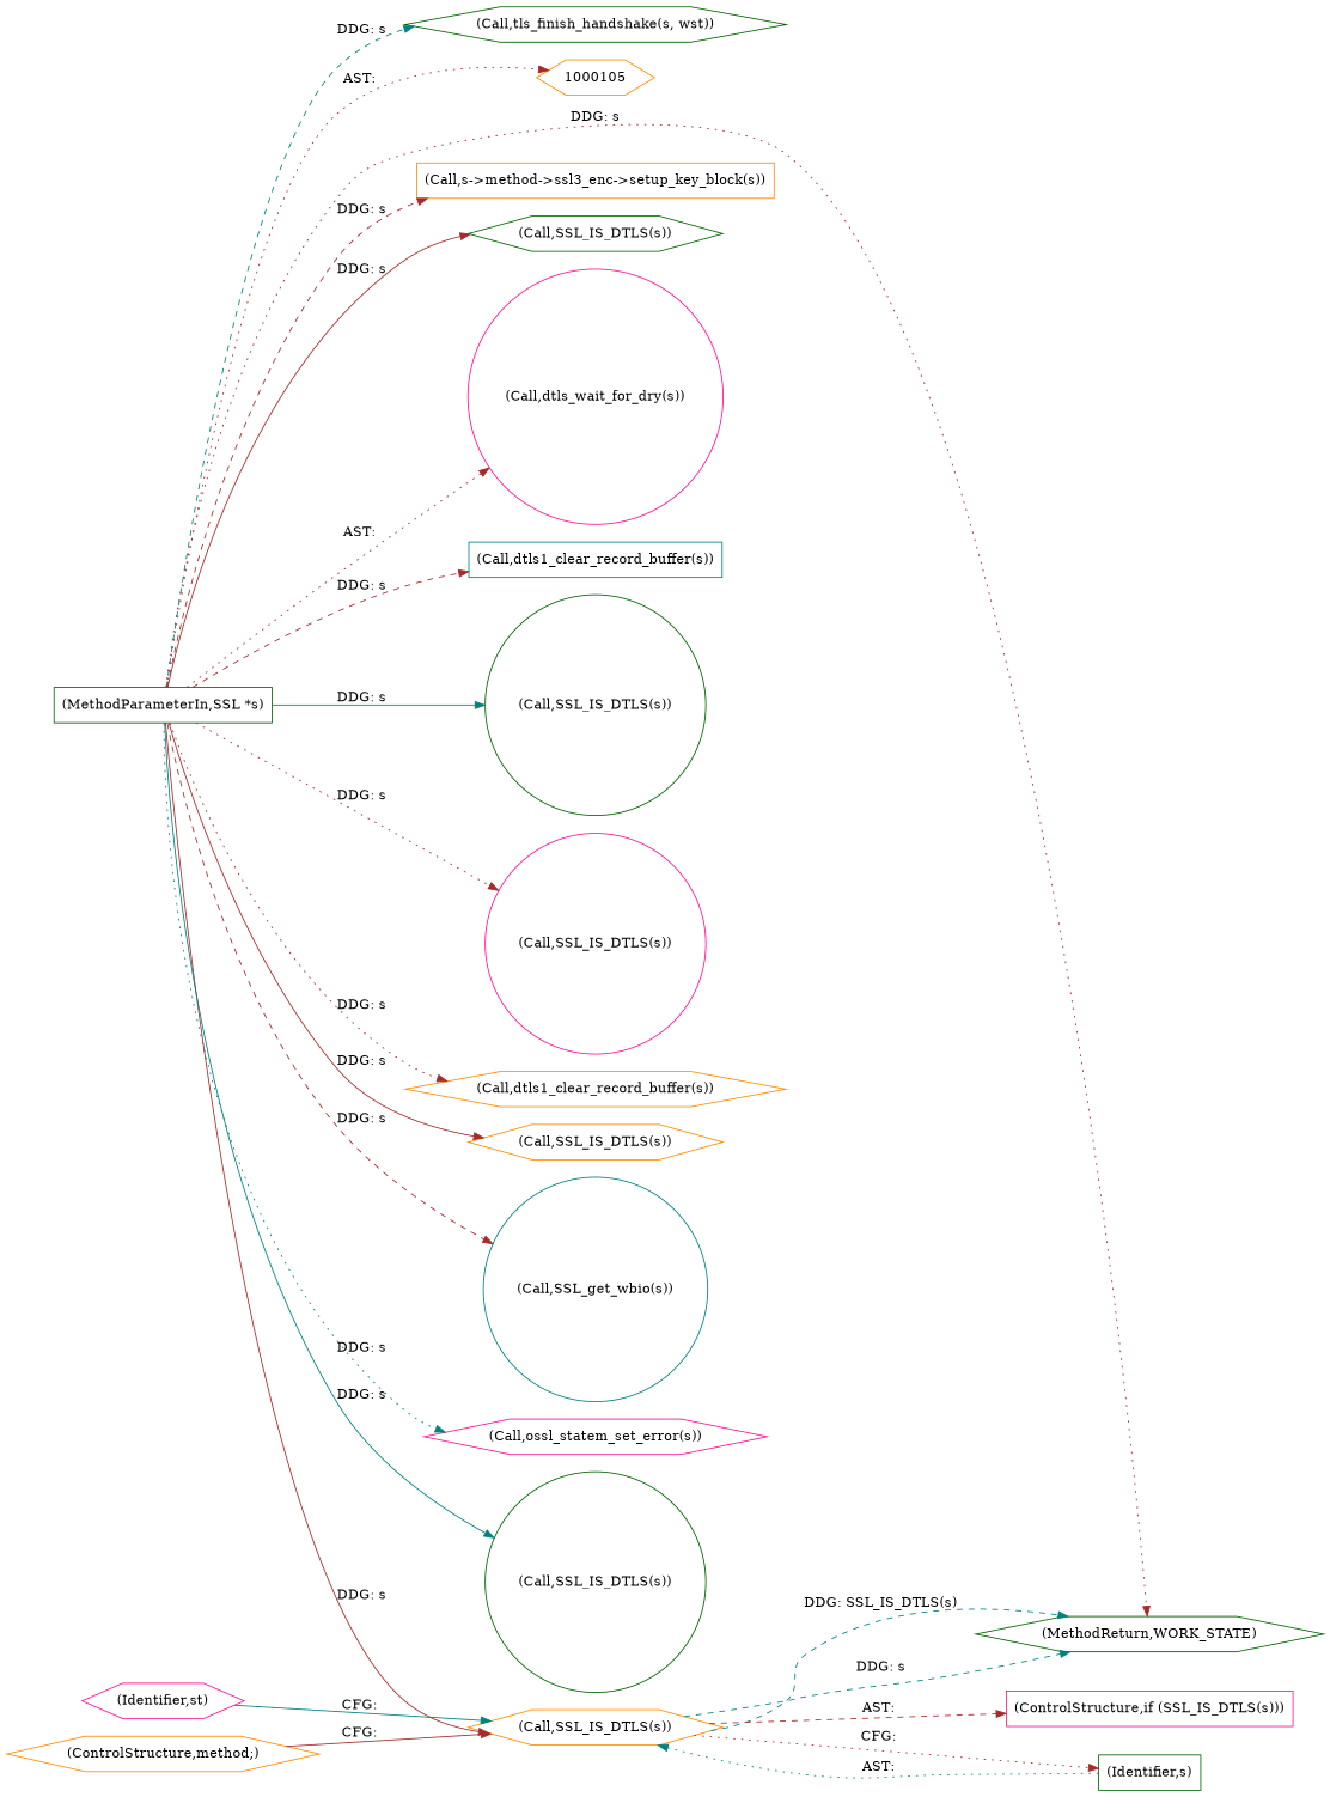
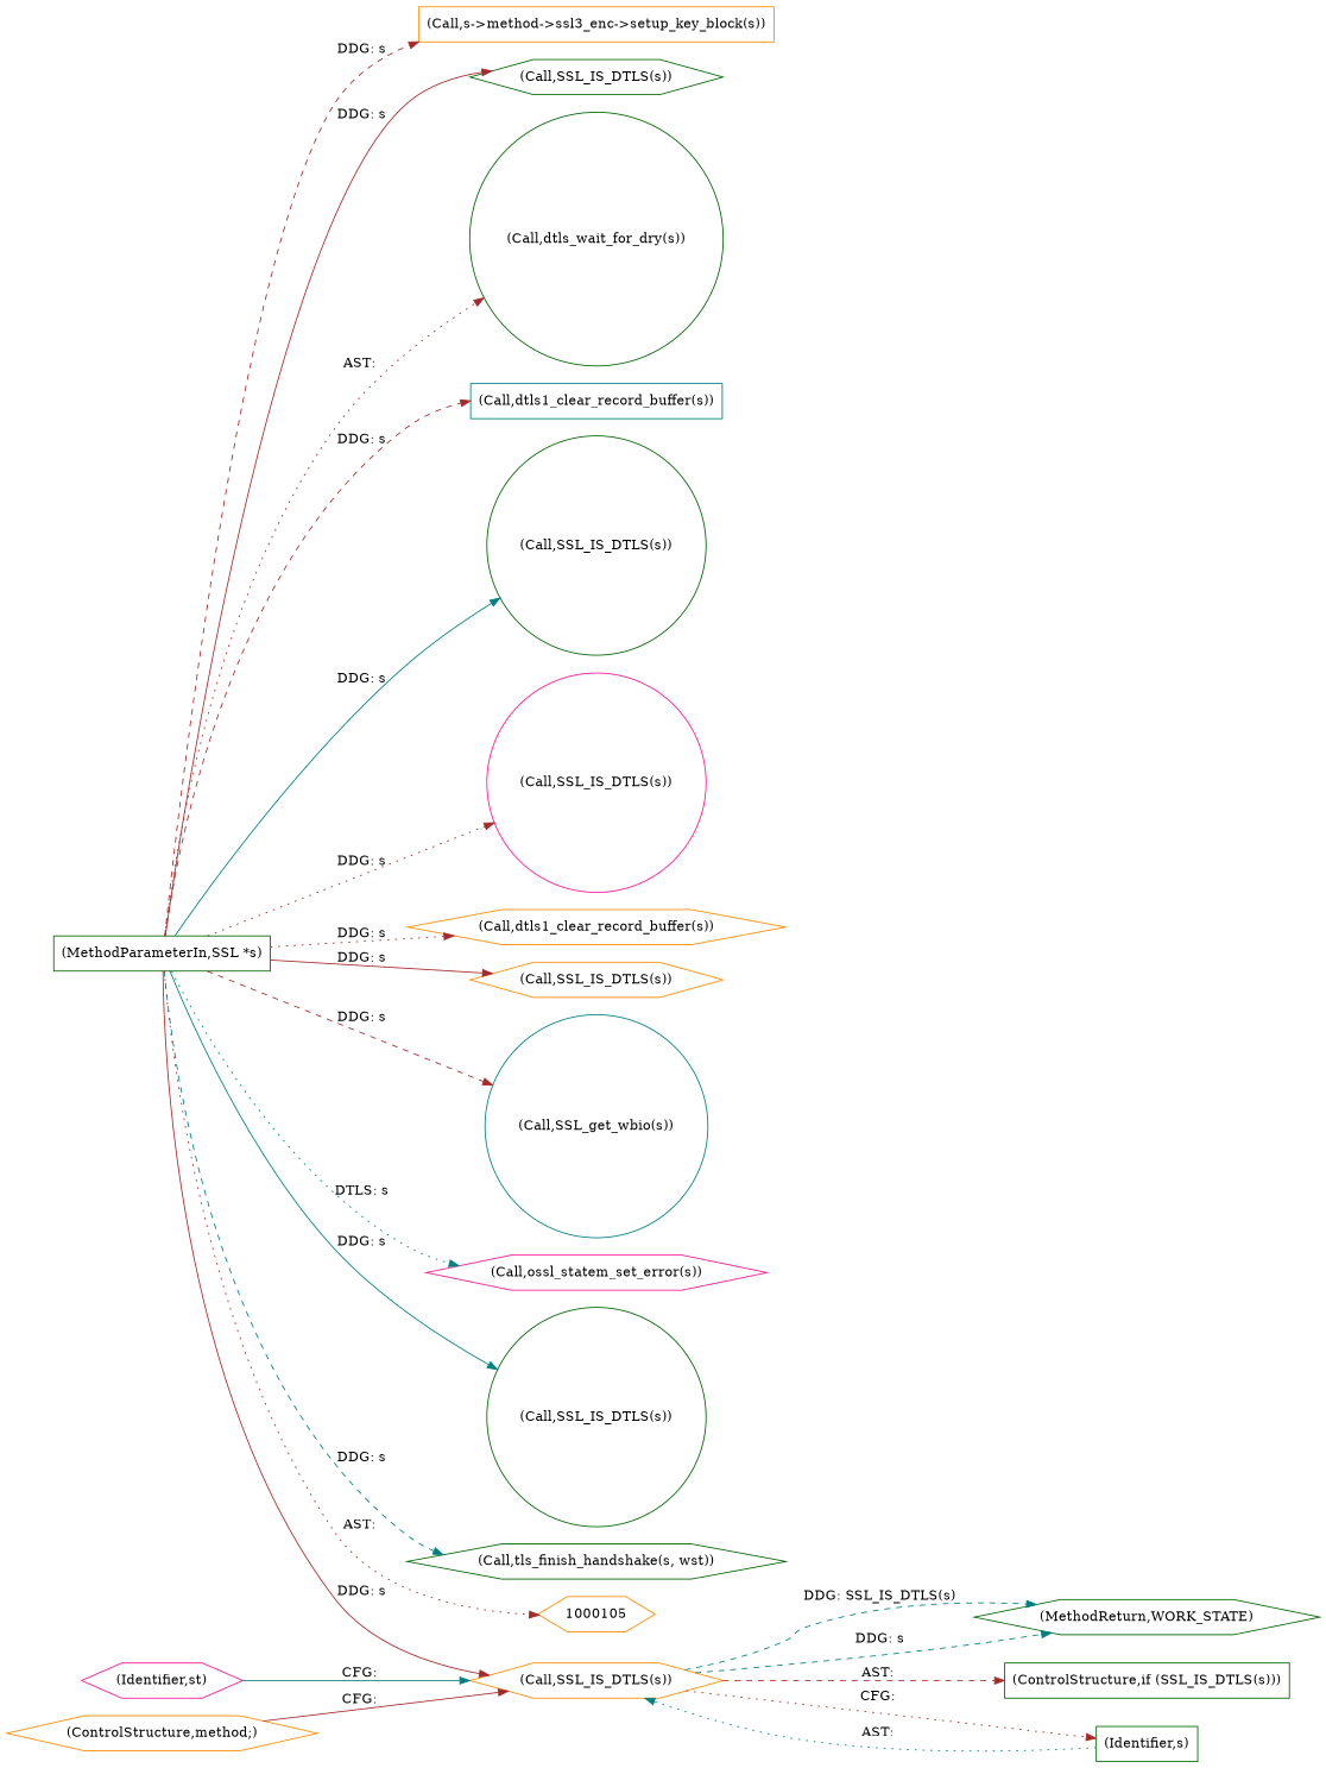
  digraph {
    rankdir=LR
    node [color=darkgreen shape=hexagon]
    edge [color=brown style=dotted]
    n1 [color=darkorange label="(Call,SSL_IS_DTLS(s))"]
    n2 [label="(MethodReturn,WORK_STATE)"]
-   n3 [color=deeppink label="(ControlStructure,if (SSL_IS_DTLS(s)))" shape=box]
+   n3 [label="(ControlStructure,if (SSL_IS_DTLS(s)))" shape=box]
    n4 [label="(Identifier,s)" shape=box]
    n5 [label="(MethodParameterIn,SSL *s)" shape=box]
    n6 [color=darkorange label="(Call,s->method->ssl3_enc->setup_key_block(s))" shape=box]
    n7 [label="(Call,SSL_IS_DTLS(s))"]
-   n8 [color=deeppink label="(Call,dtls_wait_for_dry(s))" shape=circle]
+   n8 [label="(Call,dtls_wait_for_dry(s))" shape=circle]
    n9 [color=teal label="(Call,dtls1_clear_record_buffer(s))" shape=box]
    n10 [label="(Call,SSL_IS_DTLS(s))" shape=circle]
    n11 [color=deeppink label="(Call,SSL_IS_DTLS(s))" shape=circle]
    n12 [color=darkorange label="(Call,dtls1_clear_record_buffer(s))"]
    n13 [color=darkorange label="(Call,SSL_IS_DTLS(s))"]
    n14 [color=teal label="(Call,SSL_get_wbio(s))" shape=circle]
    n15 [color=deeppink label="(Call,ossl_statem_set_error(s))"]
    n16 [label="(Call,SSL_IS_DTLS(s))" shape=circle]
    n17 [label="(Call,tls_finish_handshake(s, wst))"]
    1000105 [color=darkorange]
    n19 [color=deeppink label="(Identifier,st)"]
    n20 [color=darkorange label="(ControlStructure,method;)"]
    n1 -> n2 [color=teal label="DDG: SSL_IS_DTLS(s)" style=dashed]
    n1 -> n2 [color=teal label="DDG: s" style=dashed]
    n1 -> n3 [label="AST: " style=dashed]
    n1 -> n4 [label="CFG: "]
    n4 -> n1 [color=teal label="AST: "]
    n5 -> n1 [label="DDG: s" style=solid]
-   n5 -> n2 [label="DDG: s"]
    n5 -> n6 [label="DDG: s" style=dashed]
    n5 -> n7 [label="DDG: s" style=solid]
    n5 -> n8 [label="AST: "]
    n5 -> n9 [label="DDG: s" style=dashed]
    n5 -> n10 [color=teal label="DDG: s" style=solid]
    n5 -> n11 [label="DDG: s"]
    n5 -> n12 [label="DDG: s"]
    n5 -> n13 [label="DDG: s" style=solid]
    n5 -> n14 [label="DDG: s" style=dashed]
-   n5 -> n15 [color=teal label="DDG: s"]
+   n5 -> n15 [color=teal label="DTLS: s"]
    n5 -> n16 [color=teal label="DDG: s" style=solid]
    n5 -> n17 [color=teal label="DDG: s" style=dashed]
    n5 -> 1000105 [label="AST: "]
    n19 -> n1 [color=teal label="CFG: " style=solid]
    n20 -> n1 [label="CFG: " style=solid]
  }
